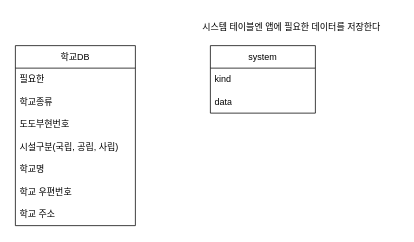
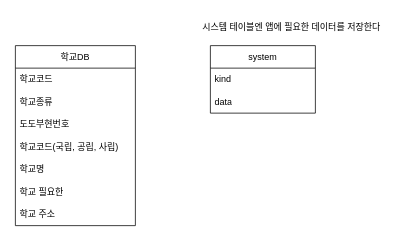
  <mxCell id="0" />
  <mxCell id="1" parent="0" />
  <mxCell id="2" value="system" style="swimlane;fontStyle=0;childLayout=stackLayout;horizontal=1;startSize=30;horizontalStack=0;resizeParent=1;resizeParentMax=0;resizeLast=0;collapsible=1;marginBottom=0;whiteSpace=wrap;html=1;" parent="1" vertex="1"><mxGeometry x="280" y="60" width="140" height="90" as="geometry" /></mxCell>
  <mxCell id="3" value="kind" style="text;strokeColor=none;fillColor=none;align=left;verticalAlign=middle;spacingLeft=4;spacingRight=4;overflow=hidden;points=[[0,0.5],[1,0.5]];portConstraint=eastwest;rotatable=0;whiteSpace=wrap;html=1;" parent="2" vertex="1"><mxGeometry y="30" width="140" height="30" as="geometry" /></mxCell>
  <mxCell id="4" value="data" style="text;strokeColor=none;fillColor=none;align=left;verticalAlign=middle;spacingLeft=4;spacingRight=4;overflow=hidden;points=[[0,0.5],[1,0.5]];portConstraint=eastwest;rotatable=0;whiteSpace=wrap;html=1;" vertex="1" parent="2"><mxGeometry y="60" width="140" height="30" as="geometry" /></mxCell>
  <mxCell id="5" value="학교DB" style="swimlane;fontStyle=0;childLayout=stackLayout;horizontal=1;startSize=30;horizontalStack=0;resizeParent=1;resizeParentMax=0;resizeLast=0;collapsible=1;marginBottom=0;whiteSpace=wrap;html=1;" parent="1" vertex="1"><mxGeometry x="20" y="60" width="160" height="240" as="geometry" /></mxCell>
- <mxCell id="6" value="필요한" style="text;strokeColor=none;fillColor=none;align=left;verticalAlign=middle;spacingLeft=4;spacingRight=4;overflow=hidden;points=[[0,0.5],[1,0.5]];portConstraint=eastwest;rotatable=0;whiteSpace=wrap;html=1;" parent="5" vertex="1"><mxGeometry y="30" width="160" height="30" as="geometry" /></mxCell>
+ <mxCell id="6" value="학교코드" style="text;strokeColor=none;fillColor=none;align=left;verticalAlign=middle;spacingLeft=4;spacingRight=4;overflow=hidden;points=[[0,0.5],[1,0.5]];portConstraint=eastwest;rotatable=0;whiteSpace=wrap;html=1;" parent="5" vertex="1"><mxGeometry y="30" width="160" height="30" as="geometry" /></mxCell>
  <mxCell id="7" value="학교종류" style="text;strokeColor=none;fillColor=none;align=left;verticalAlign=middle;spacingLeft=4;spacingRight=4;overflow=hidden;points=[[0,0.5],[1,0.5]];portConstraint=eastwest;rotatable=0;whiteSpace=wrap;html=1;" parent="5" vertex="1"><mxGeometry y="60" width="160" height="30" as="geometry" /></mxCell>
  <mxCell id="8" value="도도부현번호" style="text;strokeColor=none;fillColor=none;align=left;verticalAlign=middle;spacingLeft=4;spacingRight=4;overflow=hidden;points=[[0,0.5],[1,0.5]];portConstraint=eastwest;rotatable=0;whiteSpace=wrap;html=1;" parent="5" vertex="1"><mxGeometry y="90" width="160" height="30" as="geometry" /></mxCell>
- <mxCell id="9" value="시설구분(국립, 공립, 사립)" style="text;strokeColor=none;fillColor=none;align=left;verticalAlign=middle;spacingLeft=4;spacingRight=4;overflow=hidden;points=[[0,0.5],[1,0.5]];portConstraint=eastwest;rotatable=0;whiteSpace=wrap;html=1;" parent="5" vertex="1"><mxGeometry y="120" width="160" height="30" as="geometry" /></mxCell>
+ <mxCell id="9" value="학교코드(국립, 공립, 사립)" style="text;strokeColor=none;fillColor=none;align=left;verticalAlign=middle;spacingLeft=4;spacingRight=4;overflow=hidden;points=[[0,0.5],[1,0.5]];portConstraint=eastwest;rotatable=0;whiteSpace=wrap;html=1;" parent="5" vertex="1"><mxGeometry y="120" width="160" height="30" as="geometry" /></mxCell>
  <mxCell id="10" value="학교명" style="text;strokeColor=none;fillColor=none;align=left;verticalAlign=middle;spacingLeft=4;spacingRight=4;overflow=hidden;points=[[0,0.5],[1,0.5]];portConstraint=eastwest;rotatable=0;whiteSpace=wrap;html=1;" vertex="1" parent="5"><mxGeometry y="150" width="160" height="30" as="geometry" /></mxCell>
- <mxCell id="11" value="학교 우편번호" style="text;strokeColor=none;fillColor=none;align=left;verticalAlign=middle;spacingLeft=4;spacingRight=4;overflow=hidden;points=[[0,0.5],[1,0.5]];portConstraint=eastwest;rotatable=0;whiteSpace=wrap;html=1;" vertex="1" parent="5"><mxGeometry y="180" width="160" height="30" as="geometry" /></mxCell>
+ <mxCell id="11" value="학교 필요한" style="text;strokeColor=none;fillColor=none;align=left;verticalAlign=middle;spacingLeft=4;spacingRight=4;overflow=hidden;points=[[0,0.5],[1,0.5]];portConstraint=eastwest;rotatable=0;whiteSpace=wrap;html=1;" vertex="1" parent="5"><mxGeometry y="180" width="160" height="30" as="geometry" /></mxCell>
  <mxCell id="12" value="학교 주소" style="text;strokeColor=none;fillColor=none;align=left;verticalAlign=middle;spacingLeft=4;spacingRight=4;overflow=hidden;points=[[0,0.5],[1,0.5]];portConstraint=eastwest;rotatable=0;whiteSpace=wrap;html=1;" vertex="1" parent="5"><mxGeometry y="210" width="160" height="30" as="geometry" /></mxCell>
  <mxCell id="13" value="시스템 테이블엔 앱에 필요한 데이터를 저장한다&amp;nbsp;" style="text;html=1;strokeColor=none;fillColor=none;align=center;verticalAlign=middle;whiteSpace=wrap;rounded=0;" vertex="1" parent="1"><mxGeometry x="250" y="20" width="280" height="30" as="geometry" /></mxCell>
